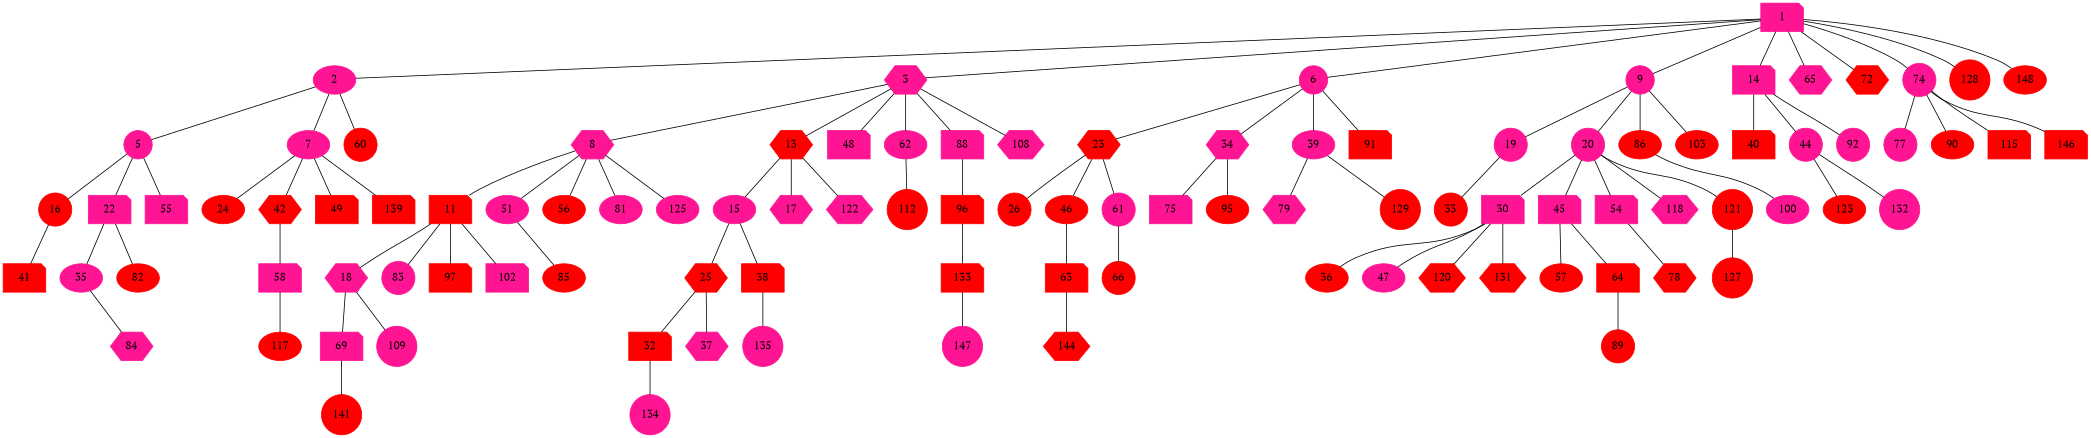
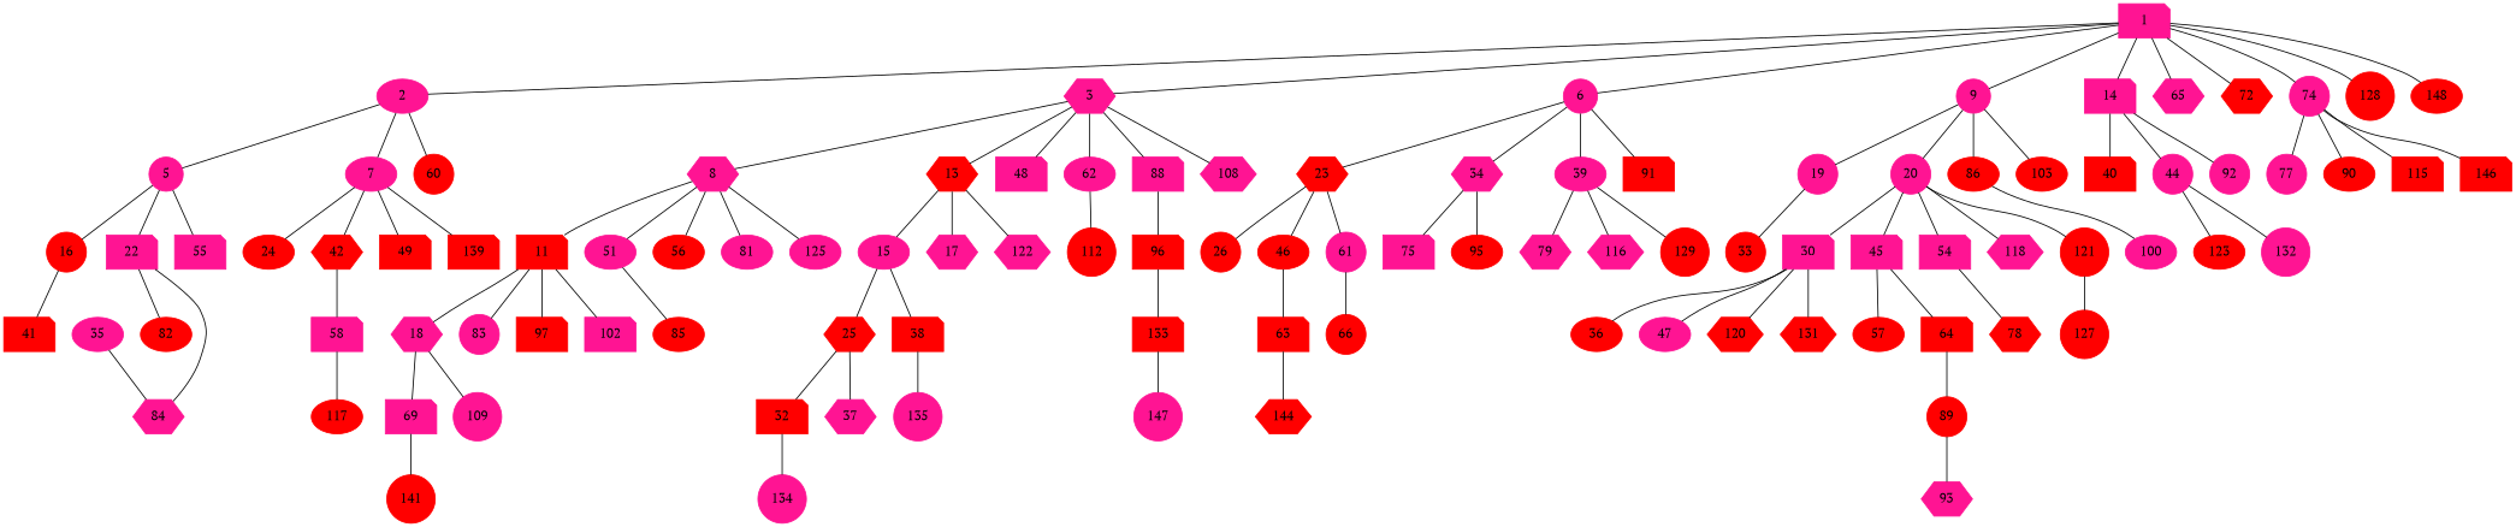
  graph {
    fontname="PT Serif"
    node [color=deeppink fontname="PT Serif" shape=note style=filled]
    edge [fontname="PT Serif"]
    1 [super="+80"]
    2 [shape=ellipse super="+4"]
    3 [shape=hexagon super="+136"]
    6 [shape=circle]
    9 [shape=circle super="+10"]
    14 [super="+28"]
    65 [shape=hexagon super="+71"]
    72 [color=red shape=hexagon]
    74 [shape=circle super="+99"]
    128 [color=red shape=circle]
    148 [color=red shape=ellipse]
    5 [shape=circle super="+12"]
    7 [shape=ellipse super="+21"]
    60 [color=red shape=circle]
    8 [shape=hexagon super="+50"]
    13 [color=red shape=hexagon super="+76"]
    48
    62 [shape=ellipse super="+119"]
    88
    108 [shape=hexagon]
    23 [color=red shape=hexagon super="+140"]
    34 [shape=hexagon super="+138"]
    39 [shape=ellipse super="+98"]
    91 [color=red]
    19 [shape=circle super="+106"]
    20 [shape=circle super="+27"]
    86 [color=red shape=ellipse]
    103 [color=red shape=ellipse]
    40 [color=red]
    44 [shape=circle super="+113"]
    92 [shape=circle]
    77 [shape=circle]
    90 [color=red shape=ellipse]
    115 [color=red]
    146 [color=red]
    16 [color=red shape=circle]
    22 [super="+43"]
    55
    24 [color=red shape=ellipse]
    42 [color=red shape=hexagon]
    49 [color=red super="+143"]
    139 [color=red]
    11 [color=red super="+59"]
    51 [shape=ellipse super="+107"]
    56 [color=red shape=ellipse super="+110"]
    81 [shape=ellipse]
    125 [shape=ellipse]
    15 [shape=ellipse super="+31"]
    17 [shape=hexagon]
    122 [shape=hexagon]
    112 [color=red shape=circle]
    96 [color=red]
    41 [color=red super="+124"]
    35 [shape=ellipse]
    82 [color=red shape=ellipse]
    26 [color=red shape=circle super="+53"]
    46 [color=red shape=ellipse]
    61 [shape=circle super="+94"]
    75 [super="+114"]
    95 [color=red shape=ellipse super="+145"]
    79 [shape=hexagon super="+105"]
+   116 [shape=hexagon]
    129 [color=red shape=circle]
    58 [super="+142"]
    141 [color=red shape=circle]
    69
    18 [shape=hexagon]
    83 [shape=circle]
    97 [color=red super="+111"]
    102
    85 [color=red shape=ellipse]
    33 [color=red shape=circle super="+101"]
    30 [super="+67"]
    45 [super="+70"]
    54 [super="+149"]
    118 [shape=hexagon]
    121 [color=red shape=circle]
    100 [shape=ellipse]
    109 [shape=circle super="+130"]
    25 [color=red shape=hexagon super="+29"]
    38 [color=red]
    123 [color=red shape=ellipse]
    132 [shape=circle]
    32 [color=red super="+52"]
    37 [shape=hexagon]
    135 [shape=circle]
    36 [color=red shape=ellipse super="+68"]
    47 [shape=ellipse super="+87"]
    120 [color=red shape=hexagon]
    131 [color=red shape=hexagon]
    57 [color=red shape=ellipse]
    64 [color=red]
    78 [color=red shape=hexagon]
    127 [color=red shape=circle]
    84 [shape=hexagon]
    63 [color=red super="+73"]
    66 [color=red shape=circle]
    134 [shape=circle super="+137"]
    117 [color=red shape=ellipse]
    89 [color=red shape=circle super="+126"]
    144 [color=red shape=hexagon]
+   93 [shape=hexagon super="+104"]
    133 [color=red]
    147 [shape=circle]
    1 -- 2
    1 -- 3
    1 -- 6
    1 -- 9
    1 -- 14
    1 -- 65
    1 -- 72
    1 -- 74
    1 -- 128
    1 -- 148
    2 -- 5
    2 -- 7
    2 -- 60
    3 -- 8
    3 -- 13
    3 -- 48
    3 -- 62
    3 -- 88
    3 -- 108
    6 -- 23
    6 -- 34
    6 -- 39
    6 -- 91
    9 -- 19
    9 -- 20
    9 -- 86
    9 -- 103
    14 -- 40
    14 -- 44
    14 -- 92
    74 -- 77
    74 -- 90
    74 -- 115
    74 -- 146
    5 -- 16
    5 -- 22
    5 -- 55
    7 -- 24
    7 -- 42
    7 -- 49
    7 -- 139
    8 -- 11
    8 -- 51
    8 -- 56
    8 -- 81
    8 -- 125
    13 -- 15
    13 -- 17
    13 -- 122
    62 -- 112
    88 -- 96
    23 -- 26
    23 -- 46
    23 -- 61
    34 -- 75
    34 -- 95
    39 -- 79
+   39 -- 116
    39 -- 129
    19 -- 33
    20 -- 30
    20 -- 45
    20 -- 54
    20 -- 118
    20 -- 121
    86 -- 100
    44 -- 123
    44 -- 132
    16 -- 41
-   22 -- 35
+   22 -- 84
    22 -- 82
    42 -- 58
    11 -- 18
    11 -- 83
    11 -- 97
    11 -- 102
    51 -- 85
    15 -- 25
    15 -- 38
    96 -- 133
    35 -- 84
    46 -- 63
    61 -- 66
    58 -- 117
    69 -- 141
    18 -- 69
    18 -- 109
    30 -- 36
    30 -- 47
    30 -- 120
    30 -- 131
    45 -- 57
    45 -- 64
    54 -- 78
    121 -- 127
    25 -- 32
    25 -- 37
    38 -- 135
    32 -- 134
    64 -- 89
    63 -- 144
+   89 -- 93
    133 -- 147
  }
